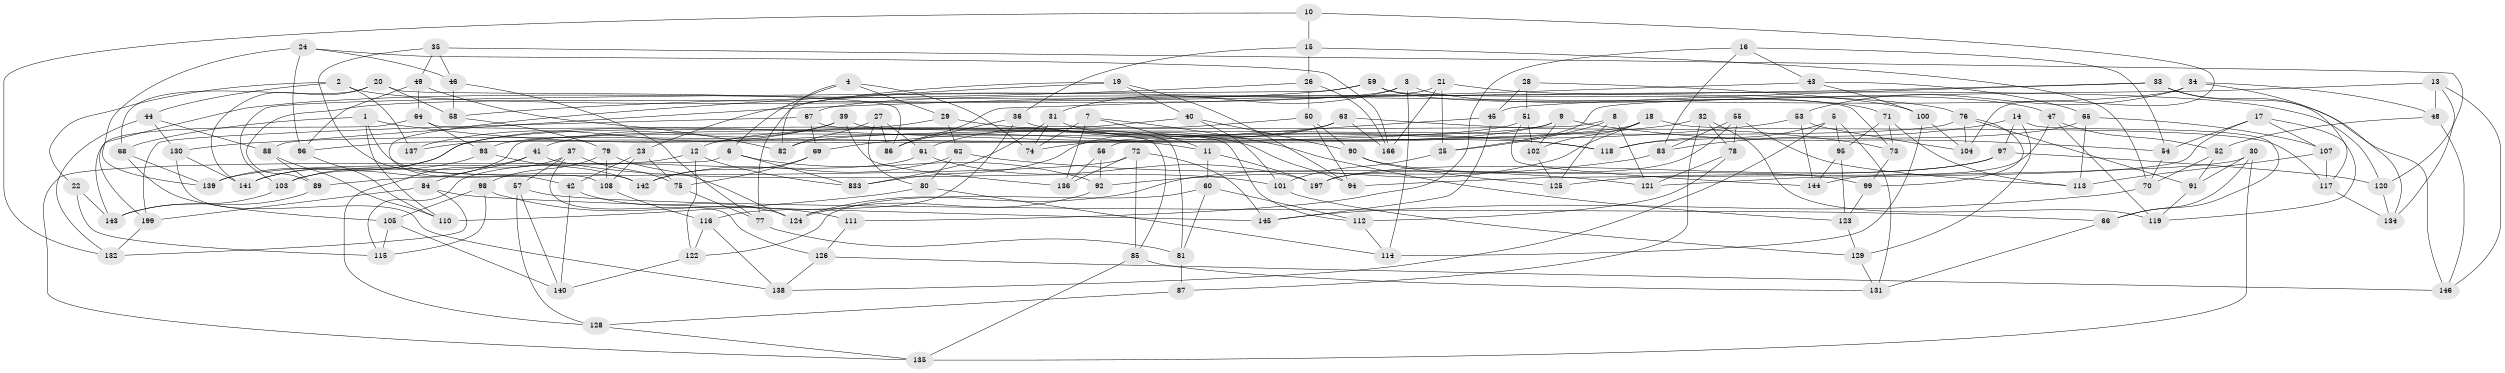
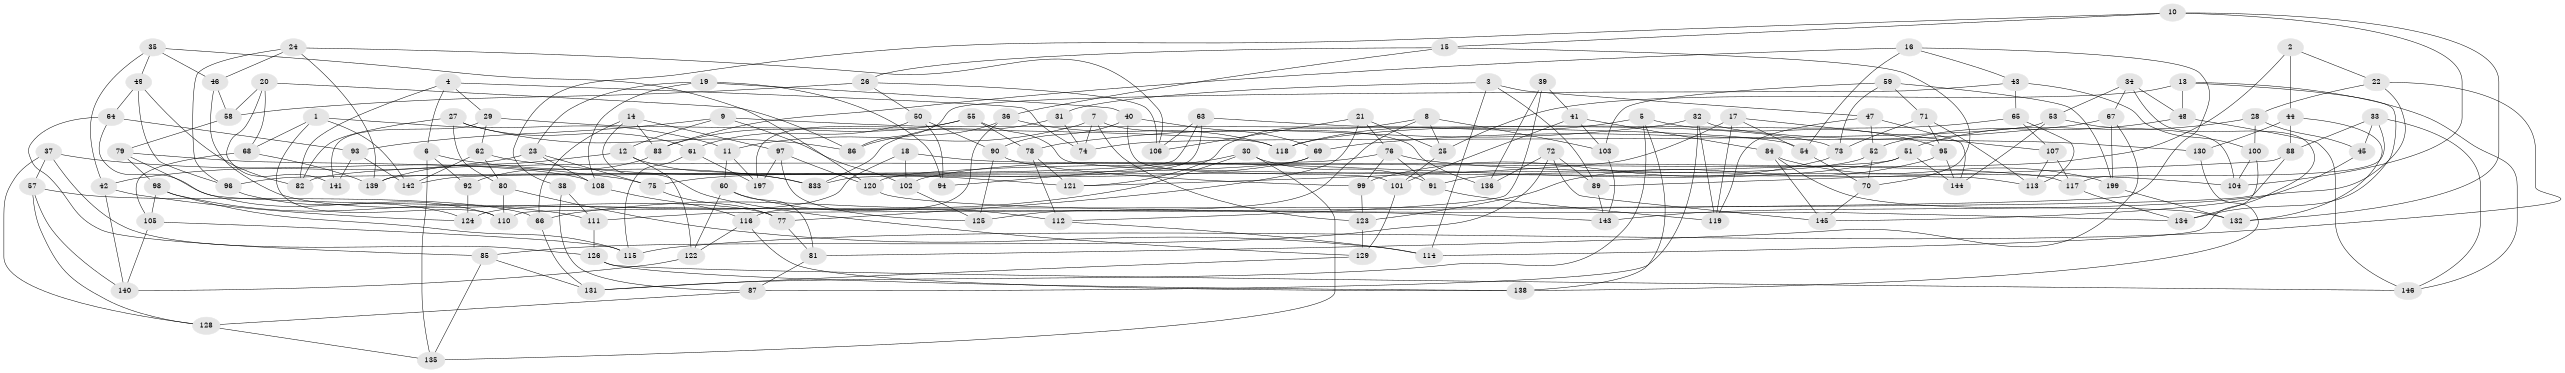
  graph {
    node [color=gray90 style=filled]
    1
    11
    68
    110
    142
    60
    n7 [label=197]
    139
    105
    2
    22
    44
    120
-   137
    28
    115
    143
    132
    130
    88
    134
    3
    31
    47
    89
    114
    74
    n28 [label=833]
    94
    119
    52
    144
    4
    6
    29
    82
    92
    135
    118
    141
    62
    5
    95
    131
    138
    123
    124
    7
    136
    129
    8
    25
    103
    121
    125
    101
    9
    12
    54
    93
    102
    122
    70
    10
    15
+   38
    104
    26
    36
    111
    87
    112
    81
    140
    13
    48
    146
    14
    66
    83
    97
    58
-   106 [label=166]
+   106
    50
    86
    116
    145
    16
    43
    100
    65
    126
    17
    107
    117
    113
    18
    19
    23
    40
    108
    42
    75
    69
    90
    20
    79
    21
    76
    77
    91
    99
    45
    51
    24
    46
    96
    61
    27
    80
-   56
    30
    32
    78
    128
    33
    34
    53
    67
    n130 [label=199]
    35
    49
    64
    37
    57
    39
    41
    84
    85
    55
    98
    59
    71
    73
    63
    72
    1 -- 11
    1 -- 68
    1 -- 110
    1 -- 142
    11 -- 60
    11 -- n7
    68 -- 139
    68 -- 105
    60 -- 122
    60 -- 112
    60 -- 81
    105 -- 115
    105 -- 140
    2 -- 22
    2 -- 44
    2 -- 120
-   2 -- 137
+   22 -- 28
    22 -- 115
    22 -- 143
    44 -- 132
    44 -- 130
    44 -- 88
    120 -- 134
    28 -- 100
    28 -- 45
    28 -- 51
-   130 -- 141
    130 -- 138
    88 -- 110
    88 -- 89
    3 -- 31
    3 -- 47
    3 -- 89
    3 -- 114
    31 -- 74
    31 -- n28
-   31 -- 94
    47 -- 119
    47 -- 52
    47 -- 144
    89 -- 143
    52 -- 70
    52 -- 91
    4 -- 74
    4 -- 6
    4 -- 29
    4 -- 82
    6 -- n28
    6 -- 92
    6 -- 135
    29 -- 118
    29 -- 141
    29 -- 62
    92 -- 124
    62 -- 142
    62 -- 121
    62 -- 80
    5 -- 118
    5 -- 95
    5 -- 131
    5 -- 138
    95 -- 144
    95 -- 123
    123 -- 129
    7 -- 11
    7 -- 74
    7 -- 123
    7 -- 136
    129 -- 131
    8 -- 25
    8 -- 103
    8 -- 121
    8 -- 125
    25 -- 101
    103 -- 143
    101 -- 129
    9 -- 12
    9 -- 54
    9 -- 93
    9 -- 102
    12 -- 139
    12 -- n28
    12 -- 122
    54 -- 70
    93 -- 142
    93 -- 141
    102 -- 125
    122 -- 140
    70 -- 145
    10 -- 132
    10 -- 15
+   10 -- 38
    10 -- 104
    15 -- 70
    15 -- 26
    15 -- 36
+   38 -- 111
+   38 -- 87
    26 -- 58
    26 -- 106
    26 -- 50
    36 -- 118
    36 -- 86
    36 -- 116
    111 -- 126
    87 -- 128
    112 -- 114
    81 -- 87
    13 -- 134
    13 -- 25
    13 -- 48
    13 -- 146
    48 -- 52
    48 -- 146
    14 -- 129
    14 -- 66
    14 -- 83
    14 -- 97
    66 -- 131
    83 -- 92
    97 -- n7
    97 -- 120
    97 -- 125
    58 -- 79
    50 -- 94
    50 -- 90
    50 -- 61
    116 -- 138
    116 -- 122
    16 -- 54
    16 -- 111
    16 -- 83
    16 -- 43
    43 -- 86
    43 -- 100
    43 -- 65
    100 -- 114
    100 -- 104
    65 -- 118
    65 -- 107
    65 -- 113
    126 -- 138
    126 -- 146
    17 -- 119
    17 -- 121
    17 -- 54
    17 -- 107
    107 -- 117
    107 -- 113
    117 -- 134
-   18 -- 137
    18 -- 124
    18 -- 102
    18 -- 117
    19 -- 94
    19 -- 23
    19 -- 40
    19 -- 108
    23 -- 108
    23 -- 42
    23 -- 75
    40 -- 101
    40 -- 69
    40 -- 90
    108 -- 116
    42 -- 124
    42 -- 140
    75 -- 77
    69 -- 142
    69 -- 75
    90 -- 125
    90 -- 99
    20 -- 68
    20 -- 141
    20 -- 58
    20 -- 86
    79 -- 124
    79 -- 108
    79 -- 98
    21 -- 25
    21 -- 106
    21 -- 76
    21 -- 77
    76 -- 82
    76 -- 104
    76 -- 91
    76 -- 99
    77 -- 81
    91 -- 119
    99 -- 123
    45 -- 145
-   45 -- 56
    51 -- 144
    51 -- 102
    51 -- 96
    24 -- 139
    24 -- 106
    24 -- 46
    24 -- 96
    46 -- 58
    46 -- 77
    96 -- 110
    61 -- n7
    61 -- 115
    27 -- 82
    27 -- 86
    27 -- 61
    27 -- 80
    80 -- 110
    80 -- 114
-   56 -- 92
-   56 -- 136
    30 -- 94
    30 -- 135
    30 -- 66
    30 -- 91
    32 -- 130
    32 -- 119
    32 -- 87
    32 -- 78
    78 -- 121
    78 -- 112
    128 -- 135
    33 -- 88
    33 -- 146
    33 -- 117
    33 -- 45
    34 -- 134
    34 -- 48
    34 -- 53
    34 -- 67
    53 -- 74
    53 -- 144
    53 -- 104
    67 -- 81
    67 -- 69
    67 -- n130
    n130 -- 132
    35 -- 120
    35 -- 42
    35 -- 46
    35 -- 49
    49 -- 82
    49 -- 96
    49 -- 64
    64 -- 143
    64 -- 93
    64 -- 85
    37 -- 126
    37 -- 75
    37 -- 128
    37 -- 57
    57 -- 140
    57 -- 66
    57 -- 128
-   39 -- 137
    39 -- 136
    39 -- 112
    39 -- 41
    41 -- 103
    41 -- 101
    41 -- 84
    84 -- 132
    84 -- 145
    84 -- n130
    85 -- 135
    85 -- 131
    55 -- n7
    55 -- 83
    55 -- 113
    55 -- 78
    98 -- 105
    98 -- 115
    98 -- 111
    59 -- 103
    59 -- n130
    59 -- 71
    59 -- 73
    71 -- 95
    71 -- 113
    71 -- 73
    73 -- 99
    63 -- 139
    63 -- n28
    63 -- 106
    63 -- 73
    72 -- 89
    72 -- 136
    72 -- 145
    72 -- 85
  }
